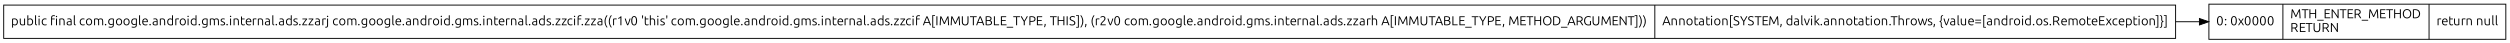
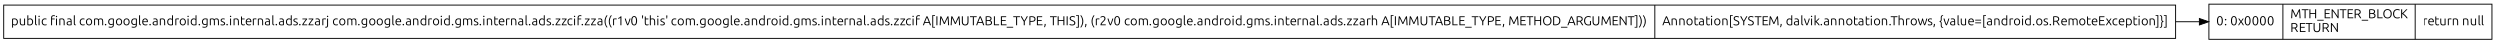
  digraph {
    rankdir=LR
    fontname=Ubuntu
    node [shape=record fontname=Ubuntu]
-   n1 [label="{0\:\ 0x0000|MTH_ENTER_METHOD\lRETURN\l|return null\l}"]
+   n1 [label="{0\:\ 0x0000|MTH_ENTER_BLOCK\lRETURN\l|return null\l}"]
    n2 [label="{public final com.google.android.gms.internal.ads.zzarj com.google.android.gms.internal.ads.zzcif.zza((r1v0 'this' com.google.android.gms.internal.ads.zzcif A[IMMUTABLE_TYPE, THIS]), (r2v0 com.google.android.gms.internal.ads.zzarh A[IMMUTABLE_TYPE, METHOD_ARGUMENT]))  | Annotation[SYSTEM, dalvik.annotation.Throws, \{value=[android.os.RemoteException]\}]\l}"]
    n2 -> n1 [fontname=Ubuntu]
  }
